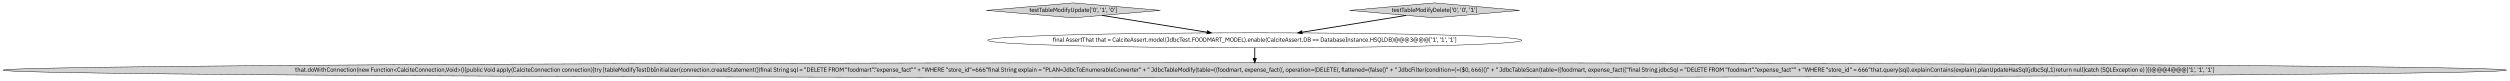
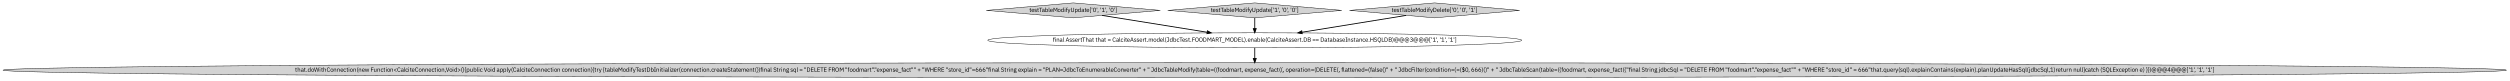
  digraph {
    fontname="IBM Plex Sans"
    node [fillcolor=lightgray shape=diamond style=filled fontname="IBM Plex Sans"]
    edge [style=bold fontname="IBM Plex Sans"]
    n1 [label="testTableModifyUpdate['0', '1', '0']"]
    n2 [fillcolor=white label="final AssertThat that = CalciteAssert.model(JdbcTest.FOODMART_MODEL).enable(CalciteAssert.DB == DatabaseInstance.HSQLDB)@@@3@@@['1', '1', '1']" shape=ellipse]
+   n3 [label="testTableModifyUpdate['1', '0', '0']"]
    n4 [label="testTableModifyDelete['0', '0', '1']"]
    n5 [label="that.doWithConnection(new Function<CalciteConnection,Void>(){public Void apply(CalciteConnection connection){try {tableModifyTestDbInitializer(connection.createStatement())final String sql = \"DELETE FROM \"foodmart\".\"expense_fact\"\" + \"WHERE \"store_id\"=666\"final String explain = \"PLAN=JdbcToEnumerableConverter\" + \" JdbcTableModify(table=((foodmart, expense_fact((, operation=(DELETE(, flattened=(false()\" + \" JdbcFilter(condition=(=($0, 666)()\" + \" JdbcTableScan(table=((foodmart, expense_fact((\"final String jdbcSql = \"DELETE FROM \"foodmart\".\"expense_fact\"\" + \"WHERE \"store_id\" = 666\"that.query(sql).explainContains(explain).planUpdateHasSql(jdbcSql,1)return null}catch (SQLException e) }})@@@4@@@['1', '1', '1']" shape=ellipse]
    n1 -> n2
    n2 -> n5
+   n3 -> n2
    n4 -> n2
  }
